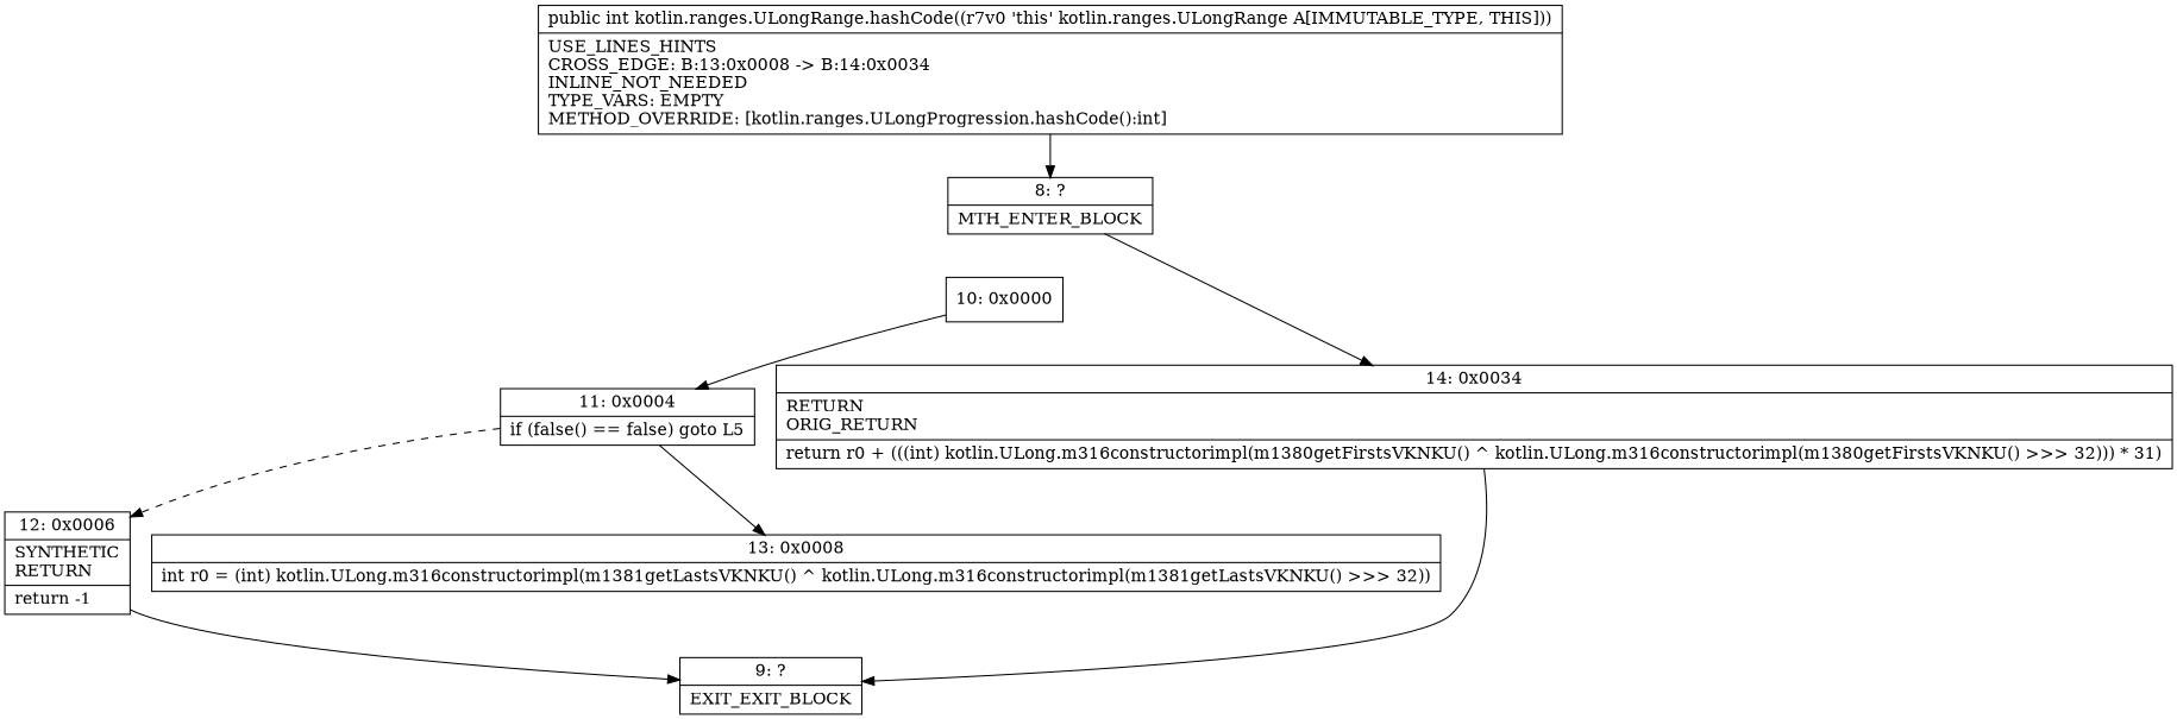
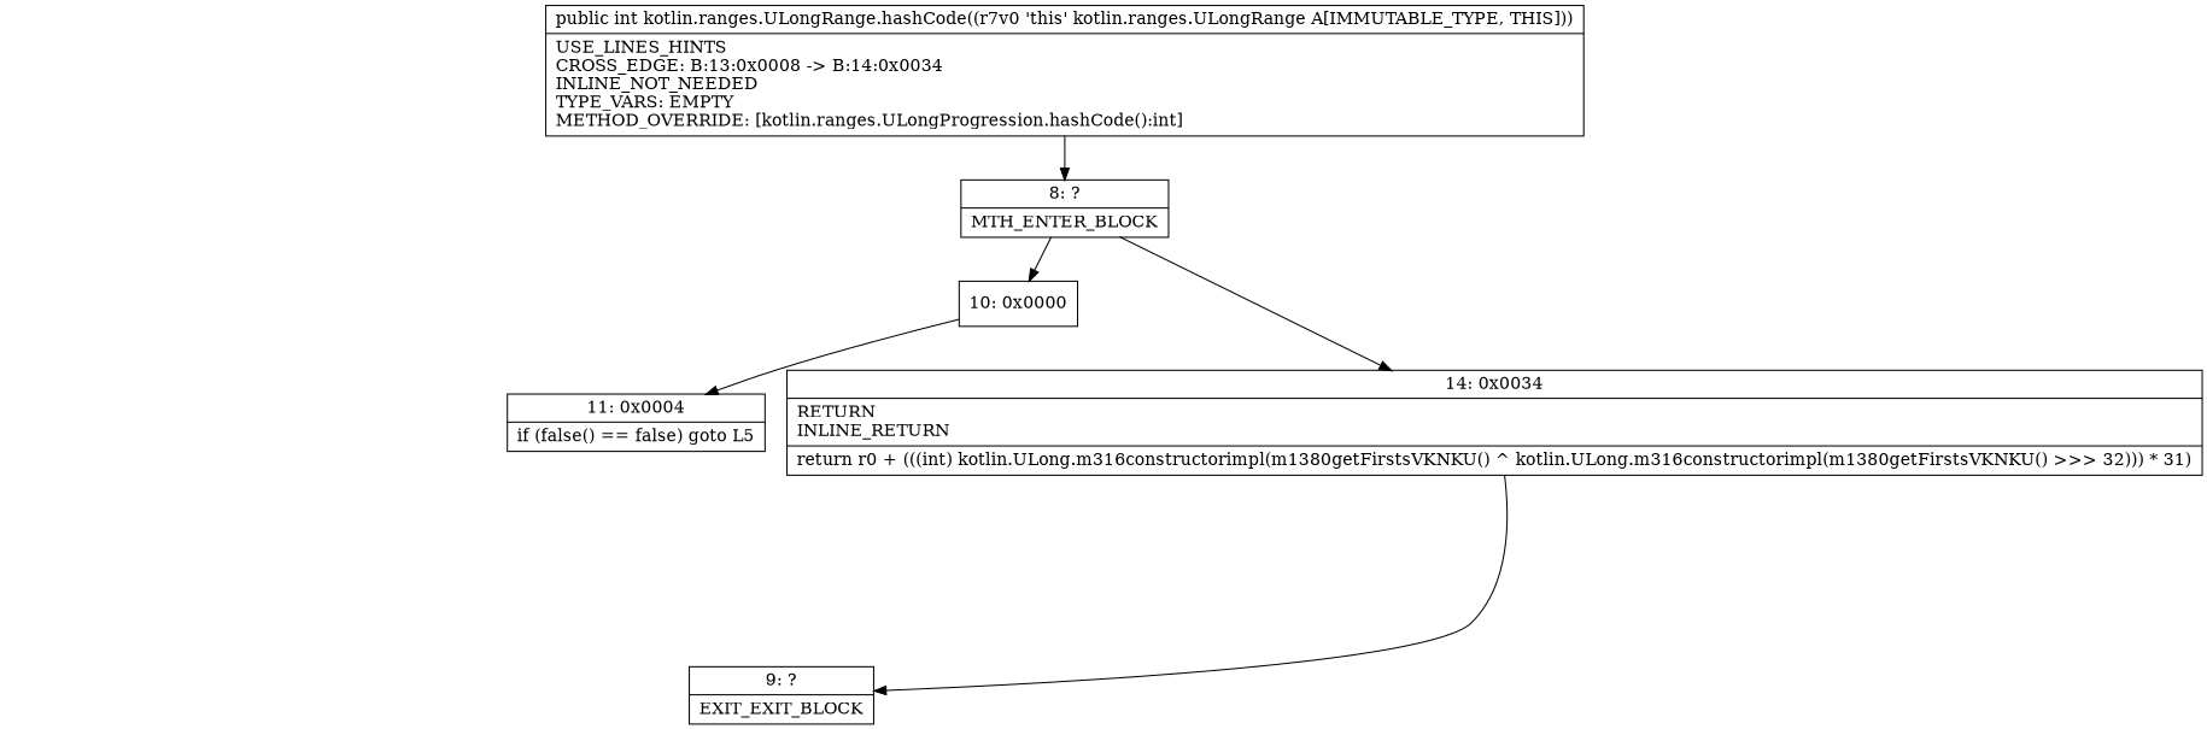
  digraph {
    node [shape=record]
    n1 [label="{8\:\ ?|MTH_ENTER_BLOCK\l}"]
    n2 [label="{10\:\ 0x0000}"]
-   n3 [label="{14\:\ 0x0034|RETURN\lORIG_RETURN\l|return r0 + (((int) kotlin.ULong.m316constructorimpl(m1380getFirstsVKNKU() ^ kotlin.ULong.m316constructorimpl(m1380getFirstsVKNKU() \>\>\> 32))) * 31)\l}"]
+   n3 [label="{14\:\ 0x0034|RETURN\lINLINE_RETURN\l|return r0 + (((int) kotlin.ULong.m316constructorimpl(m1380getFirstsVKNKU() ^ kotlin.ULong.m316constructorimpl(m1380getFirstsVKNKU() \>\>\> 32))) * 31)\l}"]
    n4 [label="{11\:\ 0x0004|if (false() == false) goto L5\l}"]
-   n5 [label="{12\:\ 0x0006|SYNTHETIC\lRETURN\l|return \-1\l}"]
-   n6 [label="{13\:\ 0x0008|int r0 = (int) kotlin.ULong.m316constructorimpl(m1381getLastsVKNKU() ^ kotlin.ULong.m316constructorimpl(m1381getLastsVKNKU() \>\>\> 32))\l}"]
    n7 [label="{9\:\ ?|EXIT_EXIT_BLOCK\l}"]
    n8 [label="{public int kotlin.ranges.ULongRange.hashCode((r7v0 'this' kotlin.ranges.ULongRange A[IMMUTABLE_TYPE, THIS]))  | USE_LINES_HINTS\lCROSS_EDGE: B:13:0x0008 \-\> B:14:0x0034\lINLINE_NOT_NEEDED\lTYPE_VARS: EMPTY\lMETHOD_OVERRIDE: [kotlin.ranges.ULongProgression.hashCode():int]\l}"]
+   n1 -> n2
    n1 -> n3
    n2 -> n4
    n3 -> n7
-   n4 -> n5 [style=dashed]
-   n4 -> n6
-   n5 -> n7
    n8 -> n1
  }
